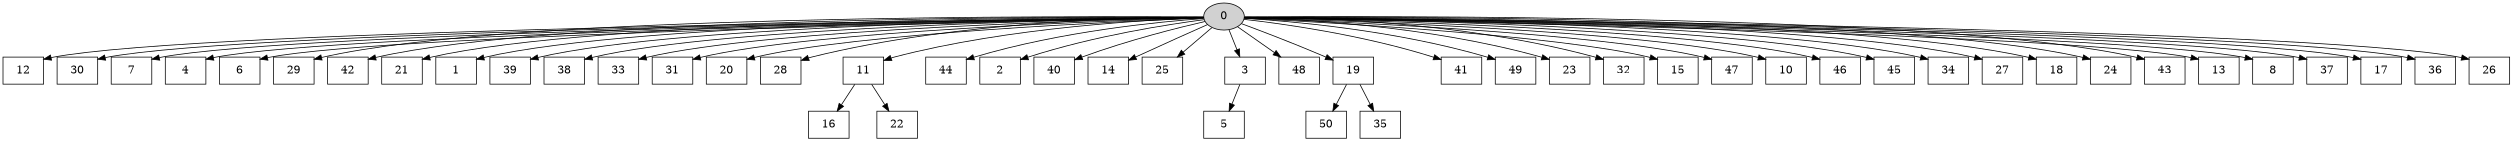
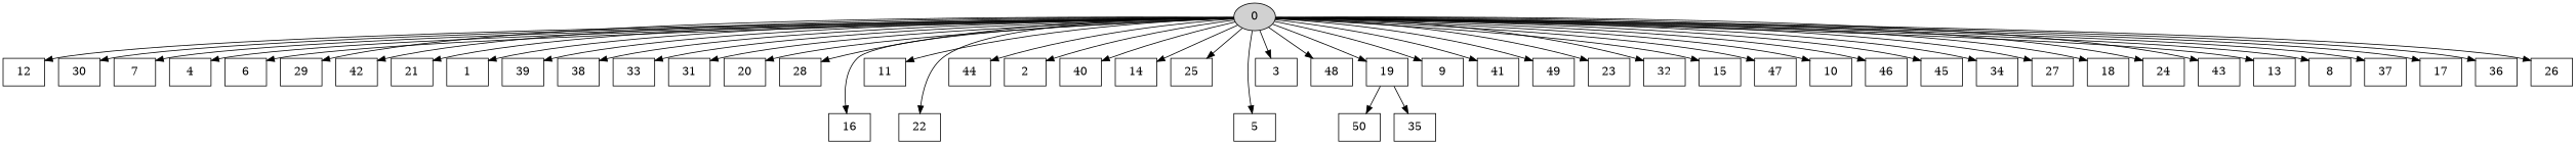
  digraph {
    node [fillcolor=white style=filled shape=box]
    0 [fillcolor=grey82 shape=""]
    n2 [label="12\n"]
    n3 [label="30\n"]
    n4 [label="7\n"]
    n5 [label="4\n"]
    n6 [label="6\n"]
    n7 [label="29\n"]
    n8 [label="42\n"]
    n9 [label="21\n"]
    n10 [label="1\n"]
    n11 [label="39\n"]
    n12 [label="38\n"]
    n13 [label="33\n"]
    n14 [label="31\n"]
    n15 [label="20\n"]
    n16 [label="28\n"]
    n17 [label="16\n"]
    n18 [label="44\n"]
    n19 [label="2\n"]
    n20 [label="40\n"]
    n21 [label="14\n"]
    n22 [label="25\n"]
    n23 [label="5\n"]
    n24 [label="3\n"]
    n25 [label="11\n"]
    n26 [label="48\n"]
    n27 [label="19\n"]
+   n28 [label="9\n"]
    n29 [label="41\n"]
    n30 [label="49\n"]
    n31 [label="22\n"]
    n32 [label="23\n"]
    n33 [label="32\n"]
    n34 [label="15\n"]
    n35 [label="47\n"]
    n36 [label="10\n"]
    n37 [label="46\n"]
    n38 [label="45\n"]
    n39 [label="34\n"]
    n40 [label="27\n"]
    n41 [label="18\n"]
    n42 [label="24\n"]
    n43 [label="43\n"]
    n44 [label="13\n"]
    n45 [label="8\n"]
    n46 [label="37\n"]
    n47 [label="17\n"]
    n48 [label="36\n"]
    n49 [label="26\n"]
    n50 [label="50\n"]
    n51 [label="35\n"]
    0 -> n2
    0 -> n3
    0 -> n4
    0 -> n5
    0 -> n6
    0 -> n7
    0 -> n8
    0 -> n9
    0 -> n10
    0 -> n11
    0 -> n12
    0 -> n13
    0 -> n14
    0 -> n15
    0 -> n16
-   n25 -> n17
+   0 -> n17
    0 -> n18
    0 -> n19
    0 -> n20
    0 -> n21
    0 -> n22
-   n24 -> n23
+   0 -> n23
    0 -> n24
    0 -> n25
    0 -> n26
    0 -> n27
+   0 -> n28
    0 -> n29
    0 -> n30
-   n25 -> n31
+   0 -> n31
    0 -> n32
    0 -> n33
    0 -> n34
    0 -> n35
    0 -> n36
    0 -> n37
    0 -> n38
    0 -> n39
    0 -> n40
    0 -> n41
    0 -> n42
    0 -> n43
    0 -> n44
    0 -> n45
    0 -> n46
    0 -> n47
    0 -> n48
    0 -> n49
    n27 -> n50
    n27 -> n51
  }
